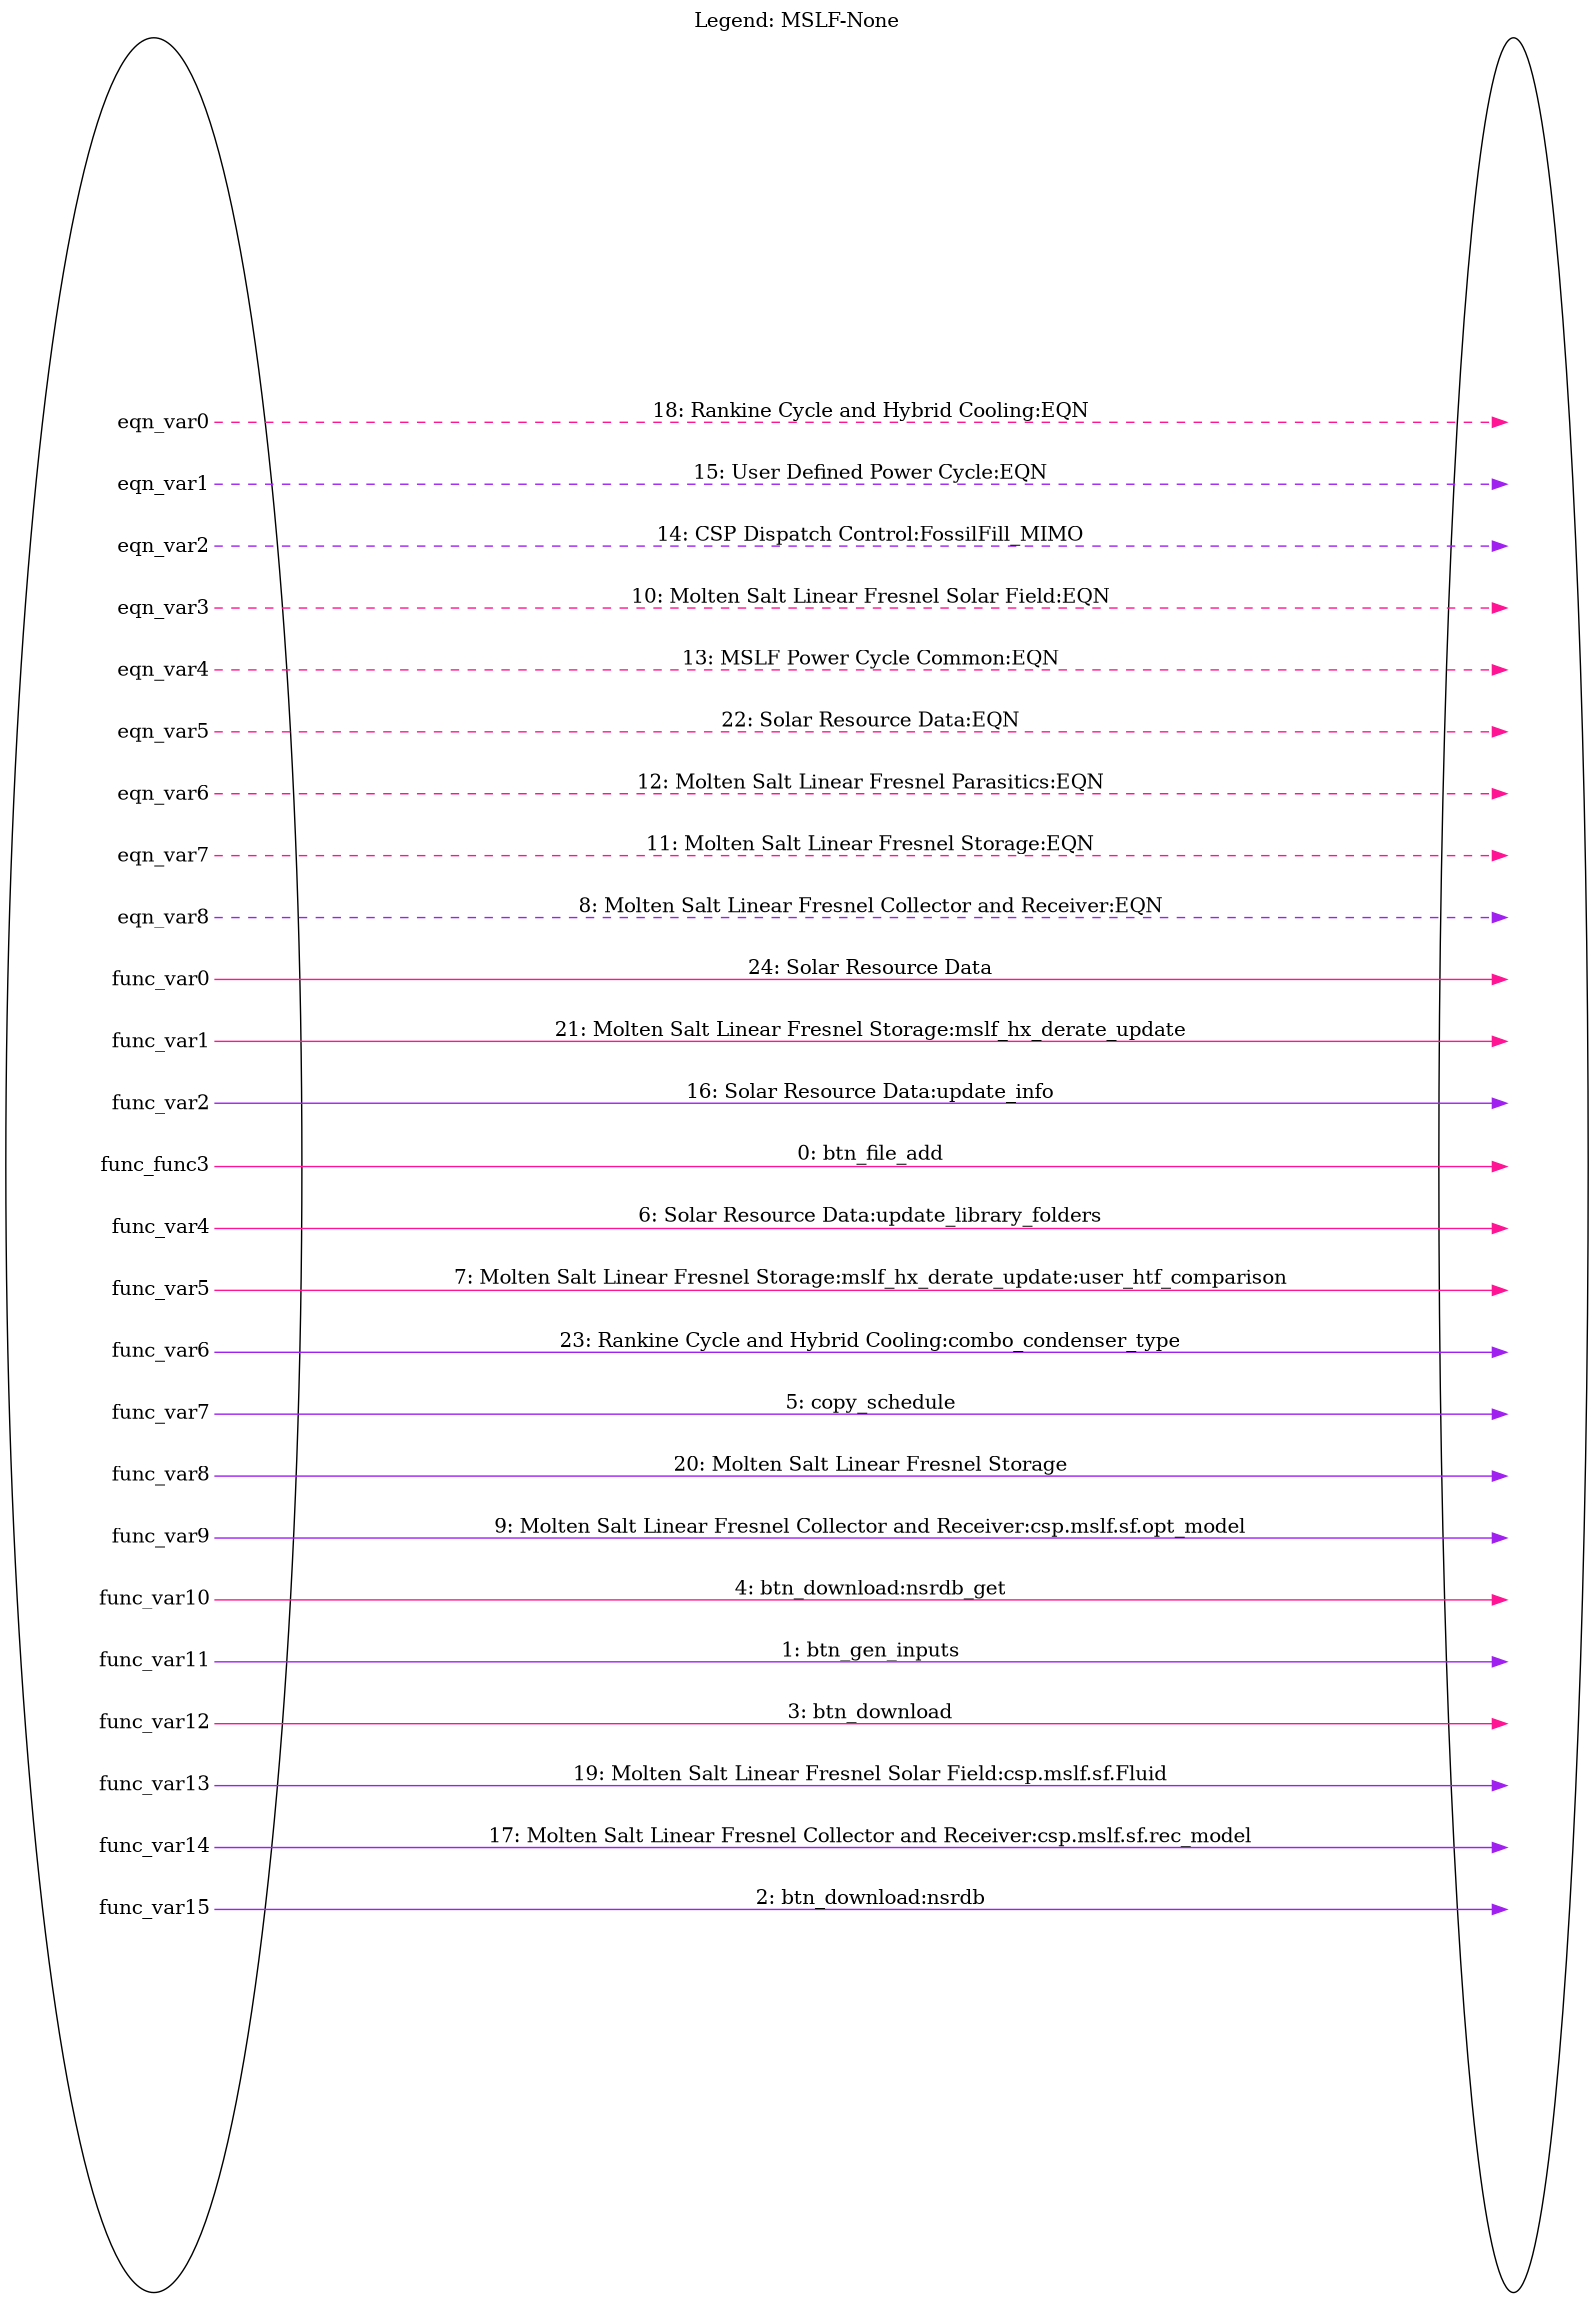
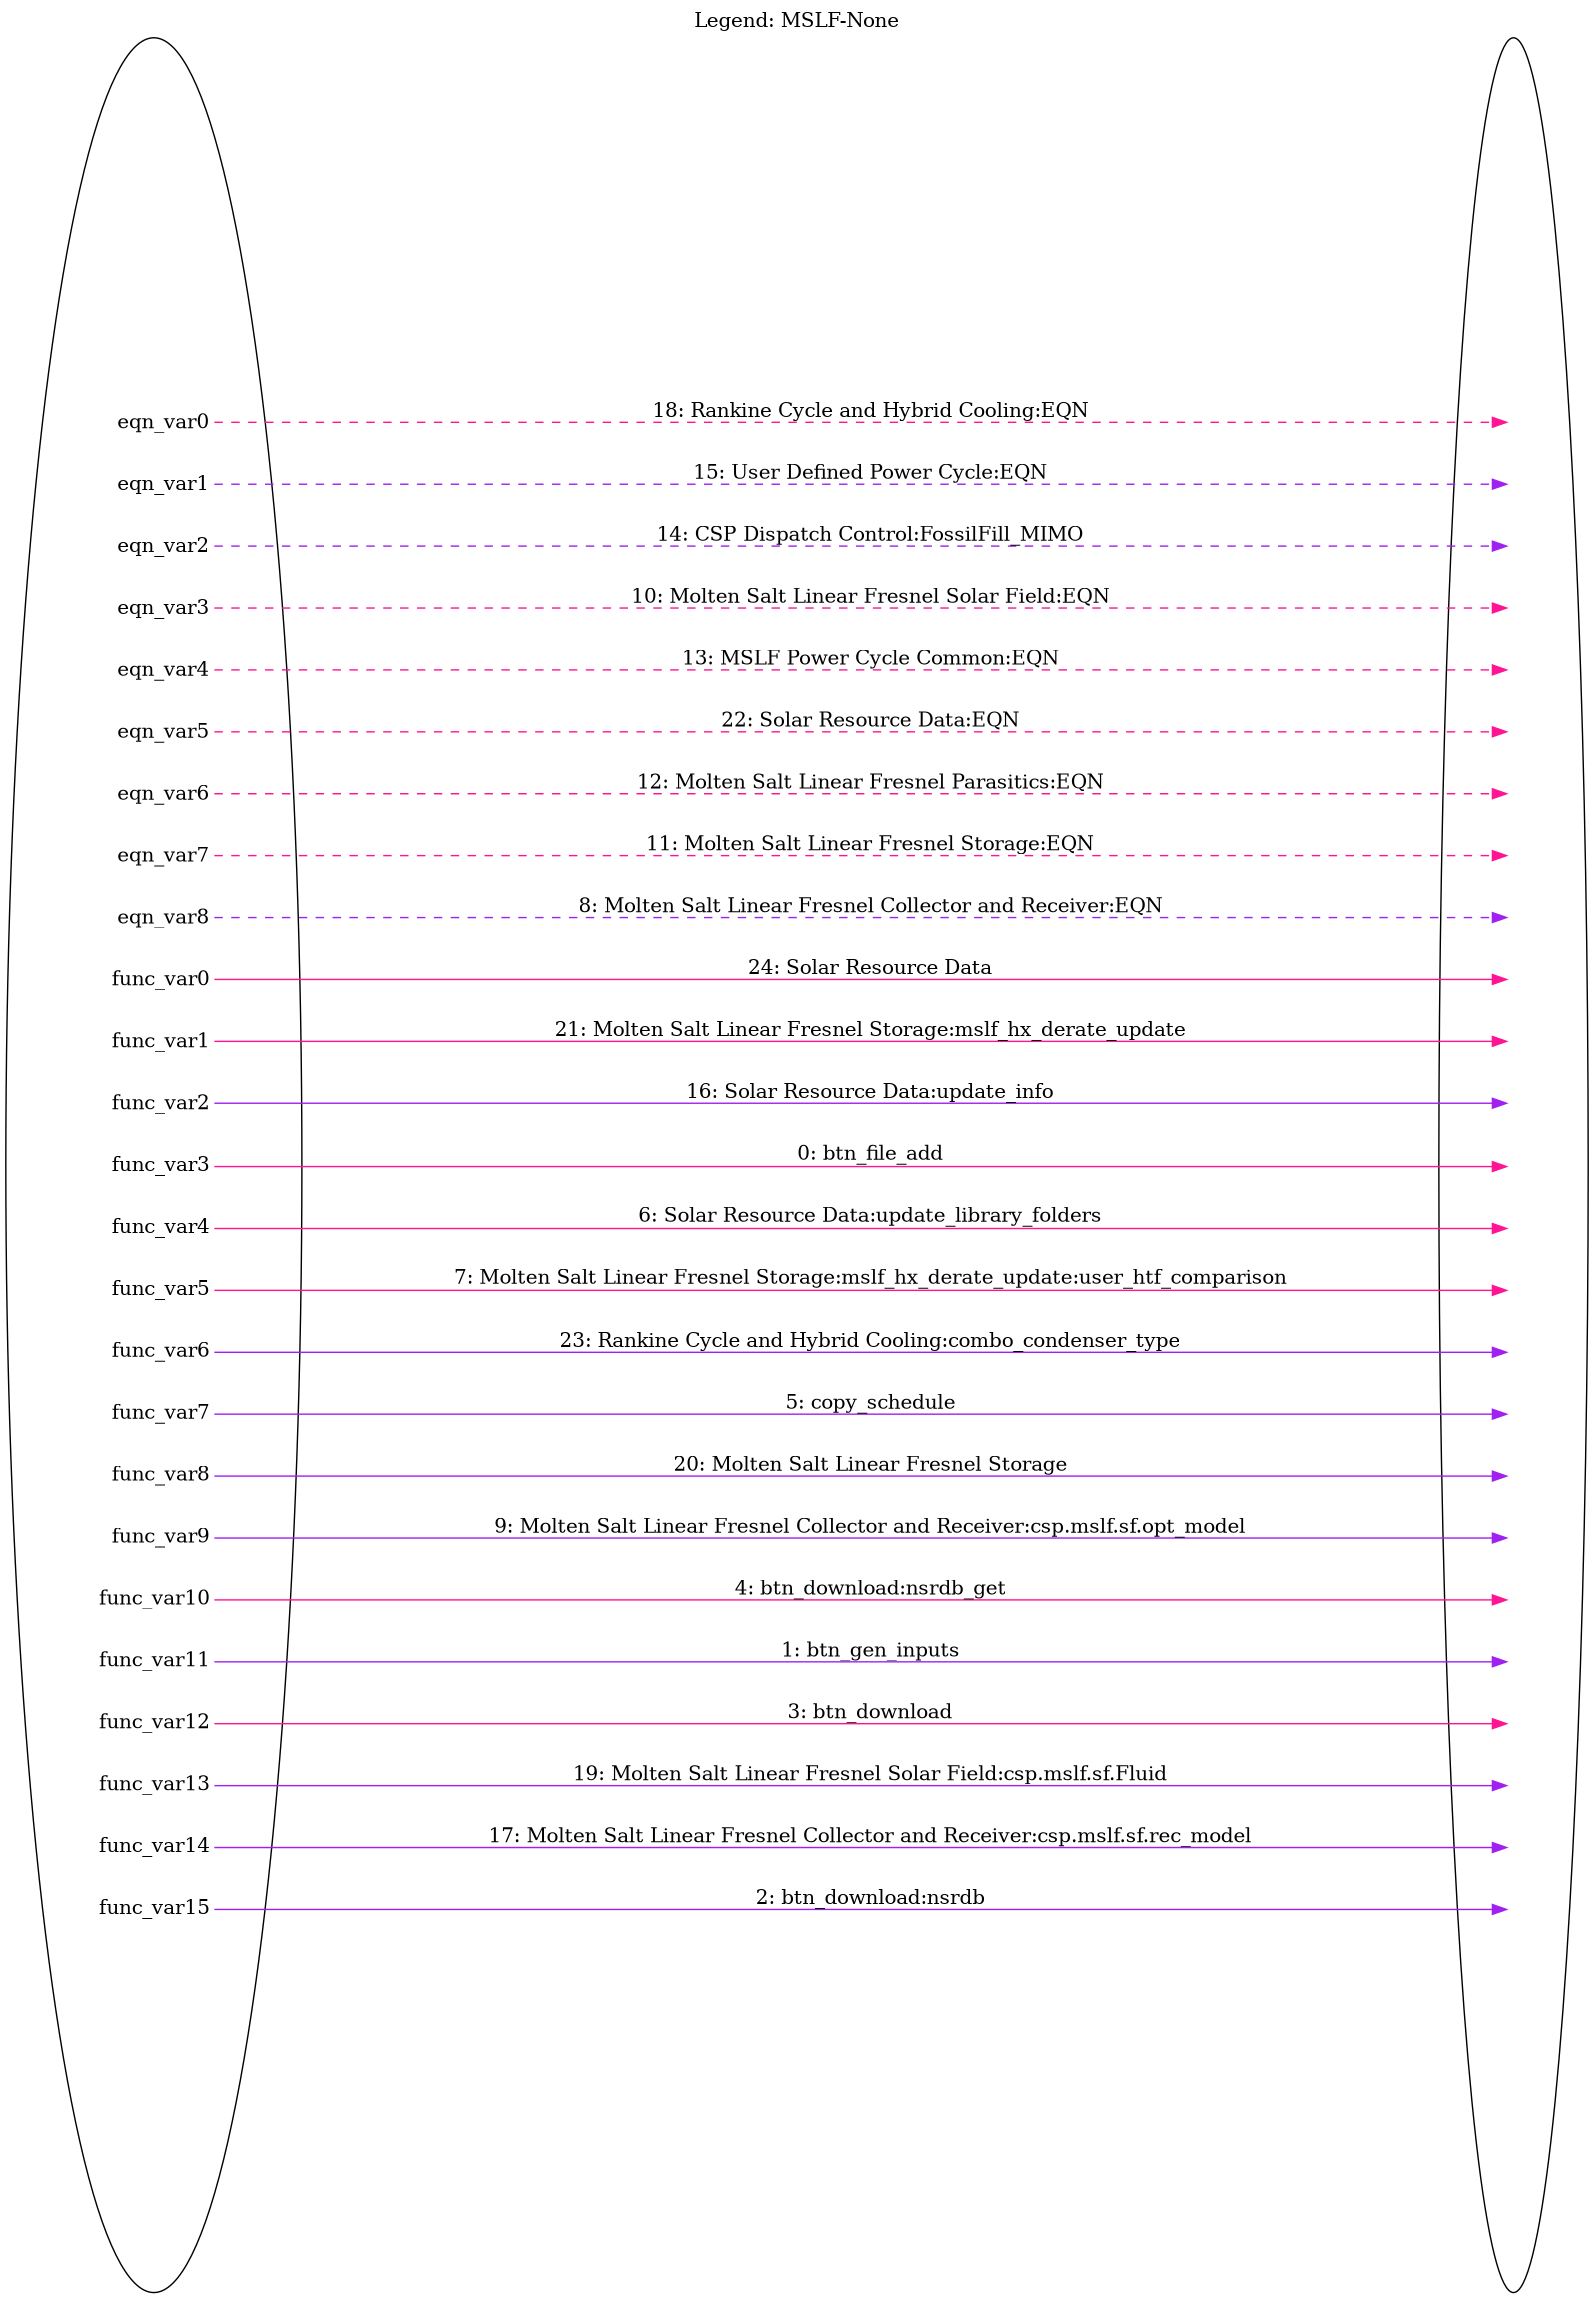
  digraph {
    label="Legend: MSLF-None"
    labelloc=top
    rankdir=LR
    ranksep=3
    edge [color=deeppink]
-   n1 [label=<<table border="0" cellpadding="2" cellspacing="25" cellborder="0"> 	<tr><td align="right" port="e0">eqn_var0</td></tr> 	<tr><td align="right" port="e1">eqn_var1</td></tr> 	<tr><td align="right" port="e2">eqn_var2</td></tr> 	<tr><td align="right" port="e3">eqn_var3</td></tr> 	<tr><td align="right" port="e4">eqn_var4</td></tr> 	<tr><td align="right" port="e5">eqn_var5</td></tr> 	<tr><td align="right" port="e6">eqn_var6</td></tr> 	<tr><td align="right" port="e7">eqn_var7</td></tr> 	<tr><td align="right" port="e8">eqn_var8</td></tr> 	<tr><td align="right" port="o0">func_var0</td></tr> 	<tr><td align="right" port="o1">func_var1</td></tr> 	<tr><td align="right" port="o2">func_var2</td></tr> 	<tr><td align="right" port="o3">func_func3</td></tr> 	<tr><td align="right" port="o4">func_var4</td></tr> 	<tr><td align="right" port="o5">func_var5</td></tr> 	<tr><td align="right" port="o6">func_var6</td></tr> 	<tr><td align="right" port="o7">func_var7</td></tr> 	<tr><td align="right" port="o8">func_var8</td></tr> 	<tr><td align="right" port="o9">func_var9</td></tr> 	<tr><td align="right" port="o10">func_var10</td></tr> 	<tr><td align="right" port="o11">func_var11</td></tr> 	<tr><td align="right" port="o12">func_var12</td></tr> 	<tr><td align="right" port="o13">func_var13</td></tr> 	<tr><td align="right" port="o14">func_var14</td></tr> 	<tr><td align="right" port="o15">func_var15</td></tr> 	</table>>]
+   n1 [label=<<table border="0" cellpadding="2" cellspacing="25" cellborder="0"> 	<tr><td align="right" port="e0">eqn_var0</td></tr> 	<tr><td align="right" port="e1">eqn_var1</td></tr> 	<tr><td align="right" port="e2">eqn_var2</td></tr> 	<tr><td align="right" port="e3">eqn_var3</td></tr> 	<tr><td align="right" port="e4">eqn_var4</td></tr> 	<tr><td align="right" port="e5">eqn_var5</td></tr> 	<tr><td align="right" port="e6">eqn_var6</td></tr> 	<tr><td align="right" port="e7">eqn_var7</td></tr> 	<tr><td align="right" port="e8">eqn_var8</td></tr> 	<tr><td align="right" port="o0">func_var0</td></tr> 	<tr><td align="right" port="o1">func_var1</td></tr> 	<tr><td align="right" port="o2">func_var2</td></tr> 	<tr><td align="right" port="o3">func_var3</td></tr> 	<tr><td align="right" port="o4">func_var4</td></tr> 	<tr><td align="right" port="o5">func_var5</td></tr> 	<tr><td align="right" port="o6">func_var6</td></tr> 	<tr><td align="right" port="o7">func_var7</td></tr> 	<tr><td align="right" port="o8">func_var8</td></tr> 	<tr><td align="right" port="o9">func_var9</td></tr> 	<tr><td align="right" port="o10">func_var10</td></tr> 	<tr><td align="right" port="o11">func_var11</td></tr> 	<tr><td align="right" port="o12">func_var12</td></tr> 	<tr><td align="right" port="o13">func_var13</td></tr> 	<tr><td align="right" port="o14">func_var14</td></tr> 	<tr><td align="right" port="o15">func_var15</td></tr> 	</table>>]
    n2 [label=<<table border="0" cellpadding="2" cellspacing="25" cellborder="0"> 	<tr><td port="e0">&nbsp;</td></tr> 	<tr><td port="e1">&nbsp;</td></tr> 	<tr><td port="e2">&nbsp;</td></tr> 	<tr><td port="e3">&nbsp;</td></tr> 	<tr><td port="e4">&nbsp;</td></tr> 	<tr><td port="e5">&nbsp;</td></tr> 	<tr><td port="e6">&nbsp;</td></tr> 	<tr><td port="e7">&nbsp;</td></tr> 	<tr><td port="e8">&nbsp;</td></tr> 	<tr><td port="o0">&nbsp;</td></tr> 	<tr><td port="o1">&nbsp;</td></tr> 	<tr><td port="o2">&nbsp;</td></tr> 	<tr><td port="o3">&nbsp;</td></tr> 	<tr><td port="o4">&nbsp;</td></tr> 	<tr><td port="o5">&nbsp;</td></tr> 	<tr><td port="o6">&nbsp;</td></tr> 	<tr><td port="o7">&nbsp;</td></tr> 	<tr><td port="o8">&nbsp;</td></tr> 	<tr><td port="o9">&nbsp;</td></tr> 	<tr><td port="o10">&nbsp;</td></tr> 	<tr><td port="o11">&nbsp;</td></tr> 	<tr><td port="o12">&nbsp;</td></tr> 	<tr><td port="o13">&nbsp;</td></tr> 	<tr><td port="o14">&nbsp;</td></tr> 	<tr><td port="o15">&nbsp;</td></tr> 	</table>>]
    n1 -> n2 [headport="e0:w" label="18: Rankine Cycle and Hybrid Cooling:EQN" style=dashed tailport="e0:e"]
    n1 -> n2 [headport="e1:w" label="15: User Defined Power Cycle:EQN" style=dashed tailport="e1:e" color=purple]
    n1 -> n2 [headport="e2:w" label="14: CSP Dispatch Control:FossilFill_MIMO" style=dashed tailport="e2:e" color=purple]
    n1 -> n2 [headport="e3:w" label="10: Molten Salt Linear Fresnel Solar Field:EQN" style=dashed tailport="e3:e"]
    n1 -> n2 [headport="e4:w" label="13: MSLF Power Cycle Common:EQN" style=dashed tailport="e4:e"]
    n1 -> n2 [headport="e5:w" label="22: Solar Resource Data:EQN" style=dashed tailport="e5:e"]
    n1 -> n2 [headport="e6:w" label="12: Molten Salt Linear Fresnel Parasitics:EQN" style=dashed tailport="e6:e"]
    n1 -> n2 [headport="e7:w" label="11: Molten Salt Linear Fresnel Storage:EQN" style=dashed tailport="e7:e"]
    n1 -> n2 [headport="e8:w" label="8: Molten Salt Linear Fresnel Collector and Receiver:EQN" style=dashed tailport="e8:e" color=purple]
    n1 -> n2 [headport="o0:w" label="24: Solar Resource Data" tailport="o0:e"]
    n1 -> n2 [headport="o1:w" label="21: Molten Salt Linear Fresnel Storage:mslf_hx_derate_update" tailport="o1:e"]
    n1 -> n2 [headport="o2:w" label="16: Solar Resource Data:update_info" tailport="o2:e" color=purple]
    n1 -> n2 [headport="o3:w" label="0: btn_file_add" tailport="o3:e"]
    n1 -> n2 [headport="o4:w" label="6: Solar Resource Data:update_library_folders" tailport="o4:e"]
    n1 -> n2 [headport="o5:w" label="7: Molten Salt Linear Fresnel Storage:mslf_hx_derate_update:user_htf_comparison" tailport="o5:e"]
    n1 -> n2 [headport="o6:w" label="23: Rankine Cycle and Hybrid Cooling:combo_condenser_type" tailport="o6:e" color=purple]
    n1 -> n2 [headport="o7:w" label="5: copy_schedule" tailport="o7:e" color=purple]
    n1 -> n2 [headport="o8:w" label="20: Molten Salt Linear Fresnel Storage" tailport="o8:e" color=purple]
    n1 -> n2 [headport="o9:w" label="9: Molten Salt Linear Fresnel Collector and Receiver:csp.mslf.sf.opt_model" tailport="o9:e" color=purple]
    n1 -> n2 [headport="o10:w" label="4: btn_download:nsrdb_get" tailport="o10:e"]
    n1 -> n2 [headport="o11:w" label="1: btn_gen_inputs" tailport="o11:e" color=purple]
    n1 -> n2 [headport="o12:w" label="3: btn_download" tailport="o12:e"]
    n1 -> n2 [headport="o13:w" label="19: Molten Salt Linear Fresnel Solar Field:csp.mslf.sf.Fluid" tailport="o13:e" color=purple]
    n1 -> n2 [headport="o14:w" label="17: Molten Salt Linear Fresnel Collector and Receiver:csp.mslf.sf.rec_model" tailport="o14:e" color=purple]
    n1 -> n2 [headport="o15:w" label="2: btn_download:nsrdb" tailport="o15:e" color=purple]
  }
